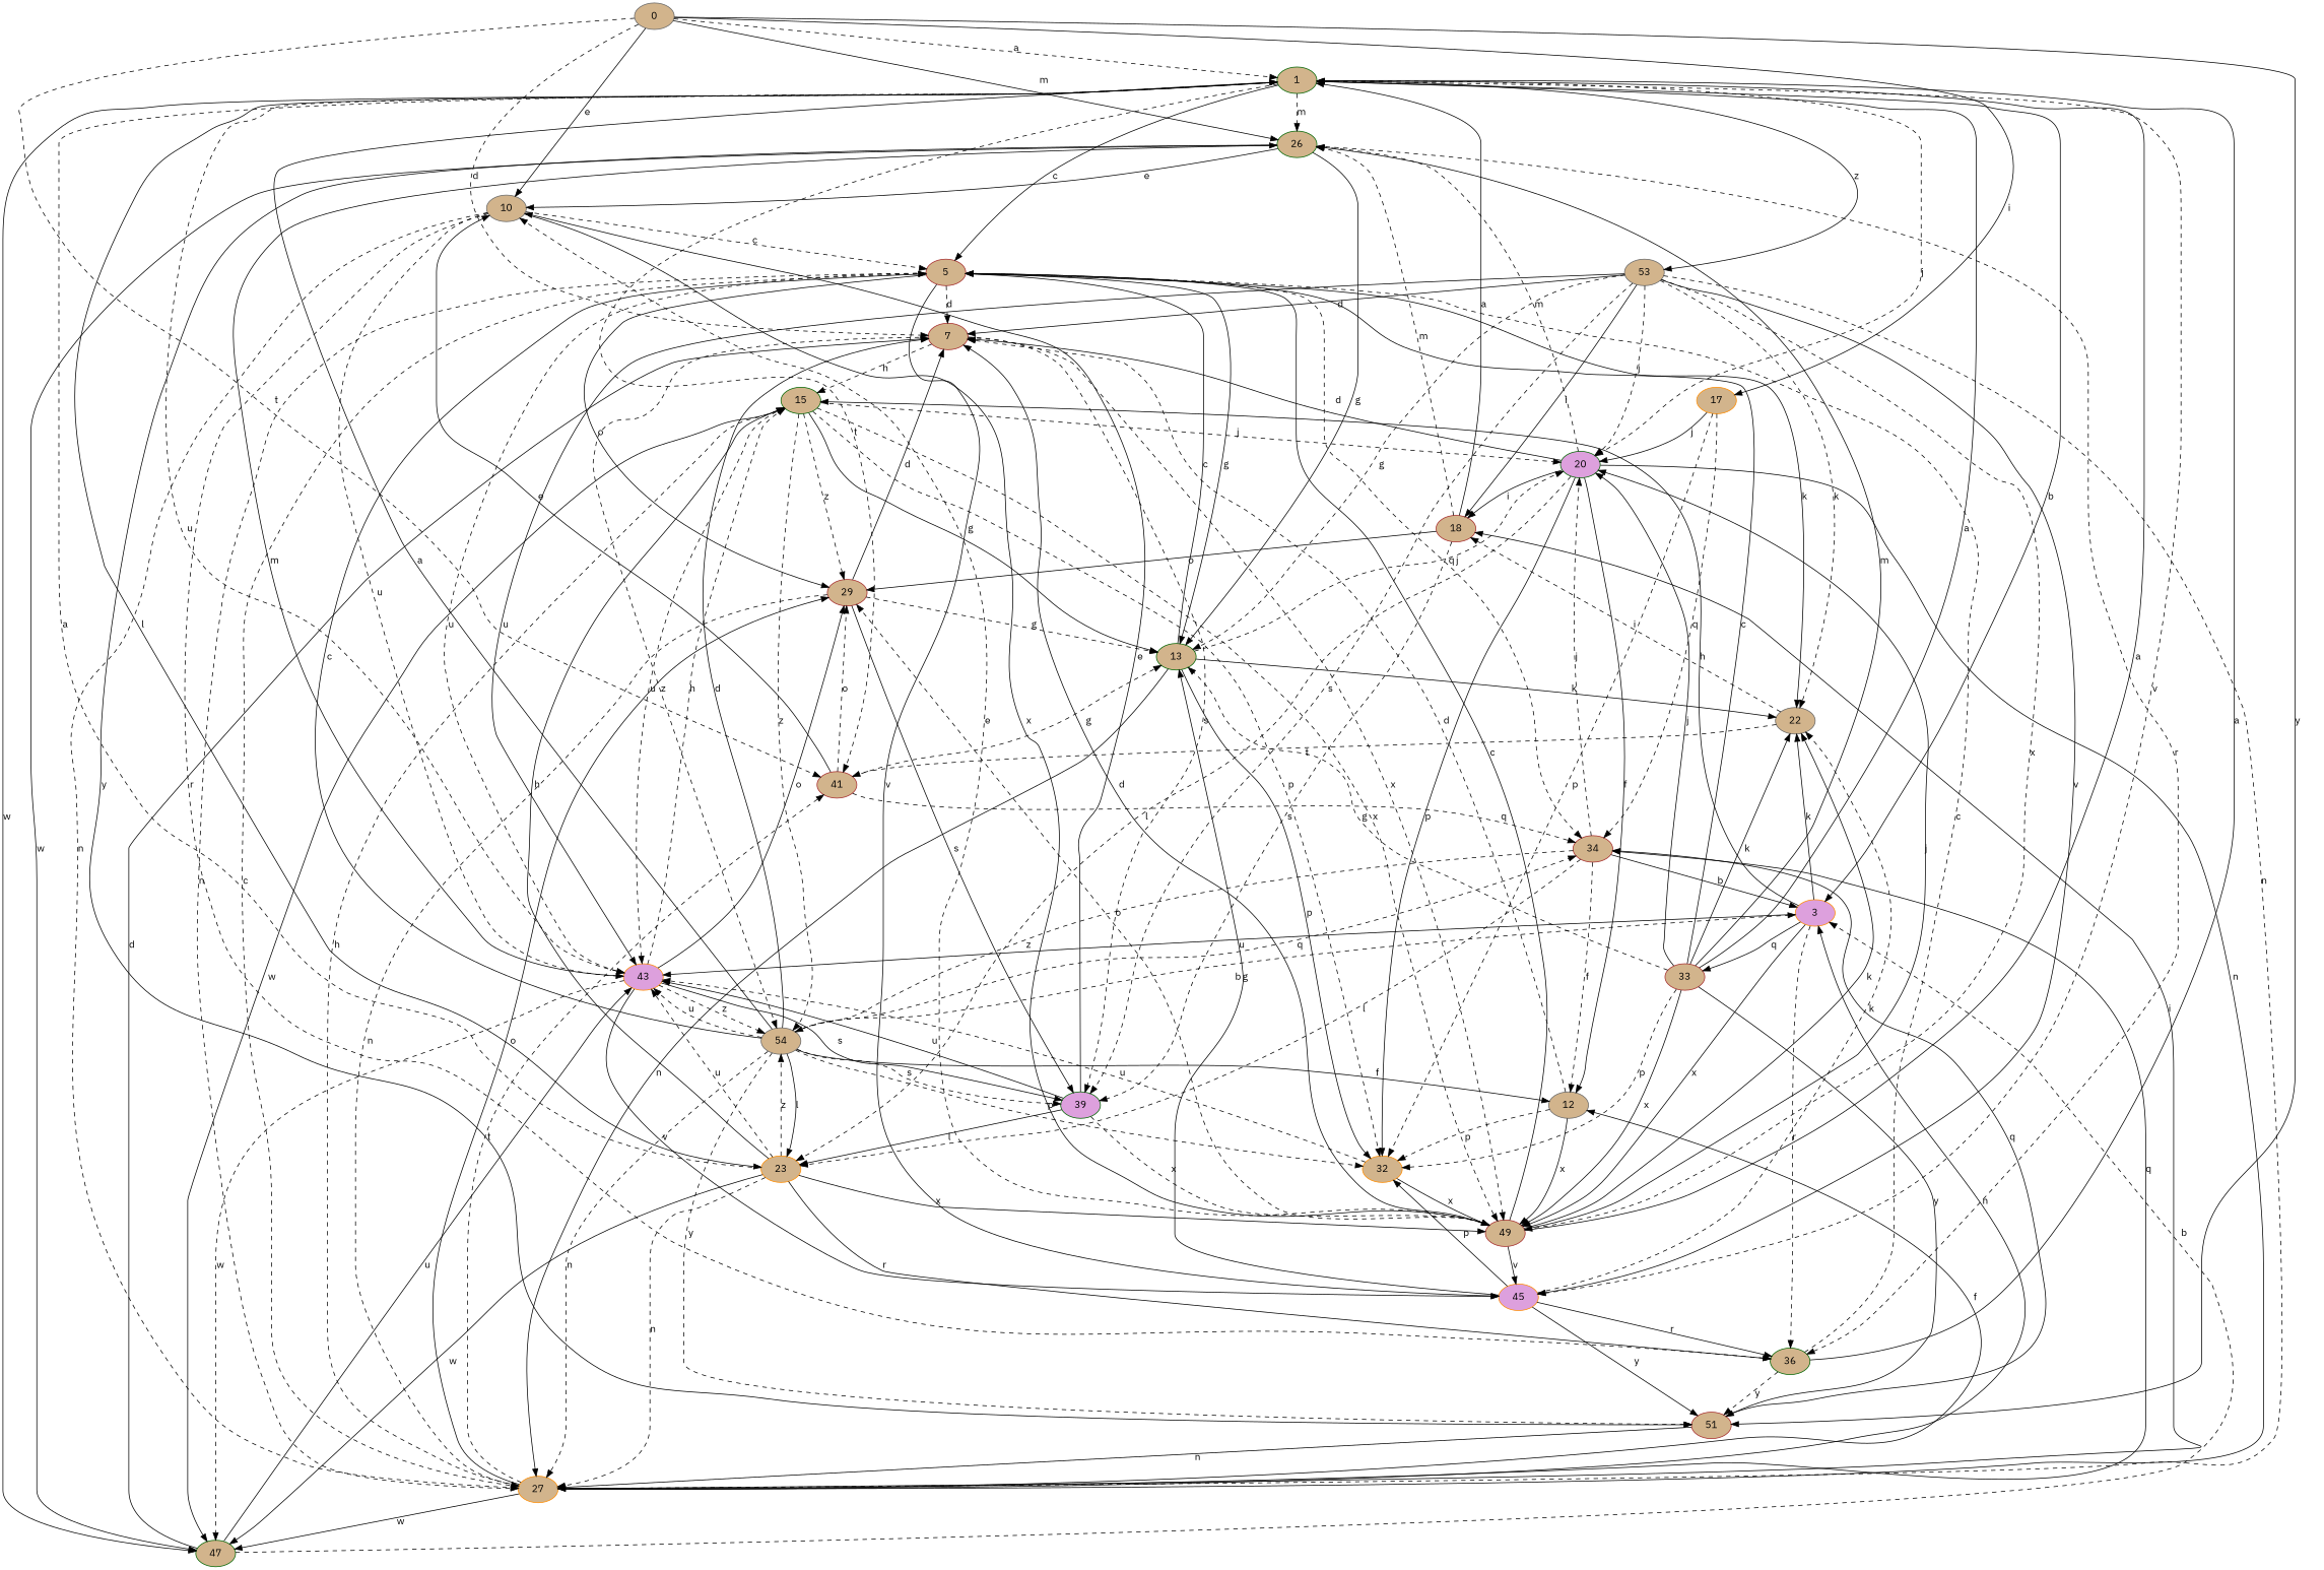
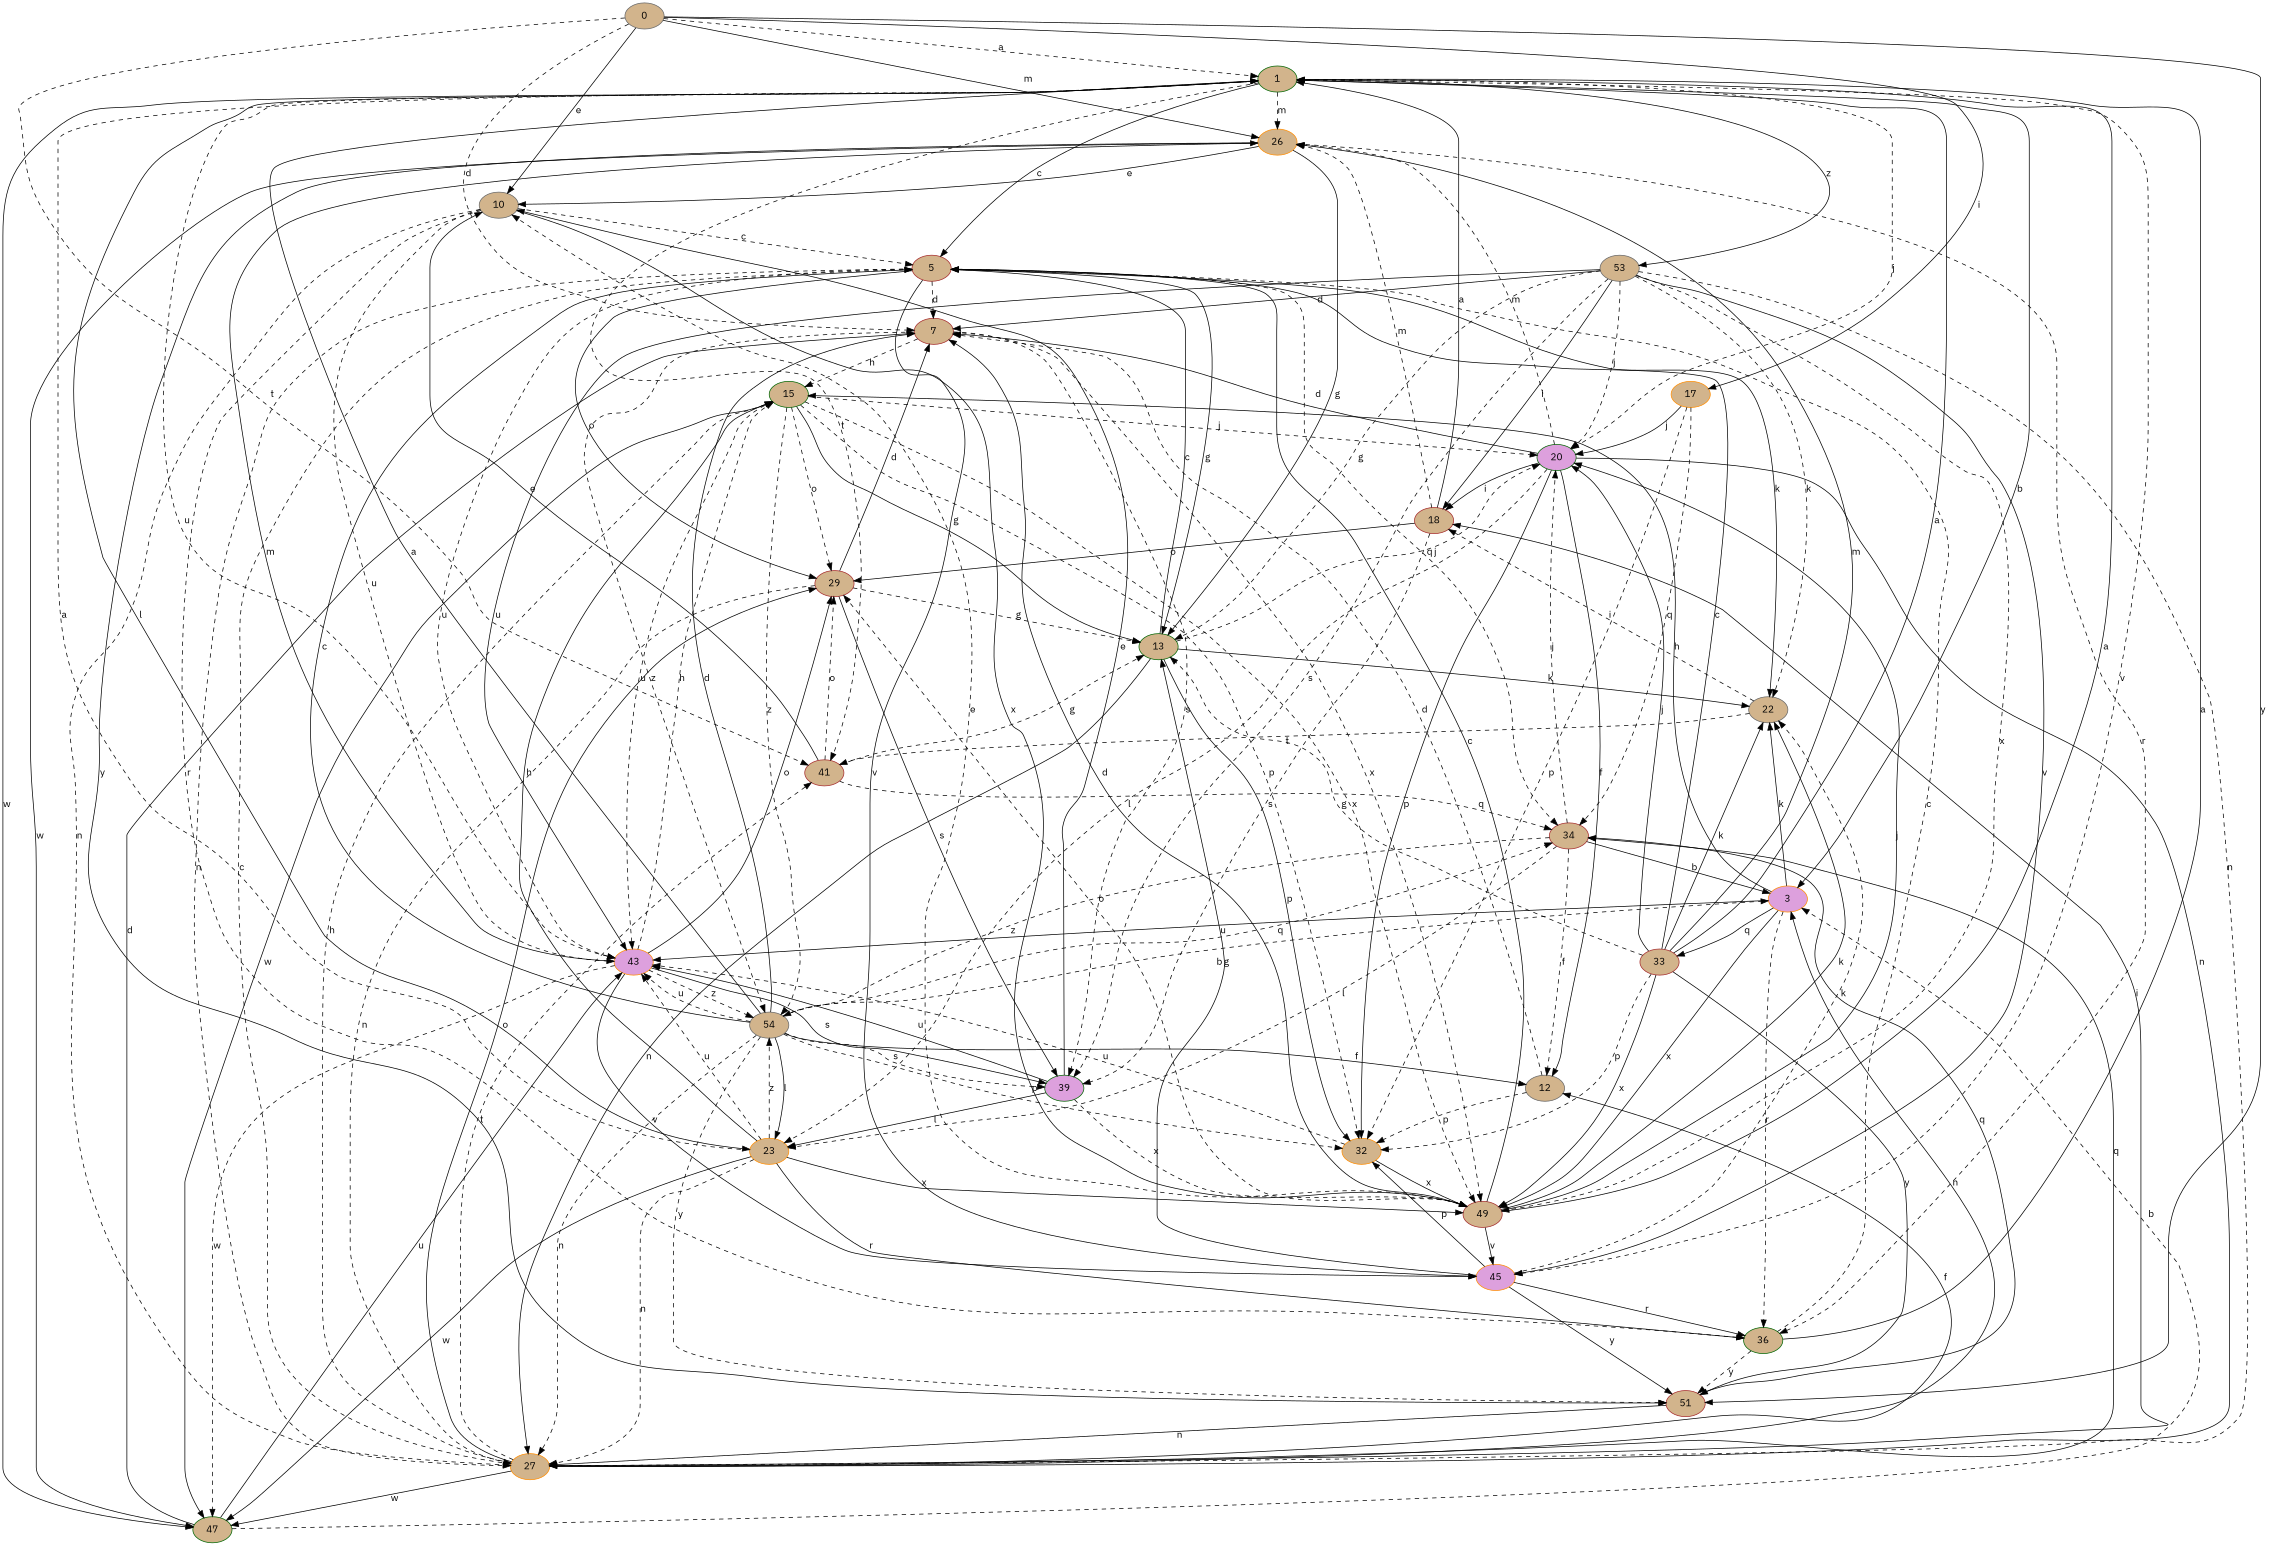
  strict digraph {
    fontname="IBM Plex Sans"
    node [color=brown fillcolor=tan fontname="IBM Plex Sans" style=filled]
    edge [fontname="IBM Plex Sans" style=solid]
    0 [color=gray40]
    1 [color=darkgreen]
    7
    10 [color=gray40]
    17 [color=darkorange]
-   26 [color=darkgreen]
+   26 [color=darkorange]
    41
    51
    3 [color=darkorange fillcolor=plum]
    5
    20 [color=darkgreen fillcolor=plum]
    23 [color=darkorange]
    43 [color=darkorange fillcolor=plum]
    45 [color=darkorange fillcolor=plum]
    47 [color=darkgreen]
    53 [color=gray40]
    15 [color=darkgreen]
    49
    39 [color=darkgreen fillcolor=plum]
    54 [color=gray40]
    36 [color=darkgreen]
    27 [color=darkorange]
    34
    32 [color=darkorange]
    13 [color=darkgreen]
    29
    22 [color=gray40]
    33
    12 [color=gray40]
    18
    0 -> 1 [label=a style=dashed]
    0 -> 7 [label=d style=dashed]
    0 -> 10 [label=e]
    0 -> 17 [label=i]
    0 -> 26 [label=m]
    0 -> 41 [label=t style=dashed]
    0 -> 51 [label=y]
    1 -> 26 [label=m style=dashed]
    1 -> 41 [label=t style=dashed]
    1 -> 3 [label=b]
    1 -> 5 [label=c]
    1 -> 20 [label=j style=dashed]
    1 -> 23 [label=l]
    1 -> 43 [label=u style=dashed]
    1 -> 45 [label=v style=dashed]
    1 -> 47 [label=w]
    1 -> 53 [label=z]
    7 -> 15 [label=h style=dashed]
    7 -> 49 [label=x style=dashed]
    7 -> 39 [label=s style=dashed]
    7 -> 54 [label=z style=dashed]
    10 -> 5 [label=c style=dashed]
    10 -> 43 [label=u style=dashed]
    10 -> 49 [label=x]
    10 -> 36 [label=r style=dashed]
    10 -> 27 [label=n style=dashed]
    17 -> 20 [label=j]
    17 -> 34 [label=q style=dashed]
    17 -> 32 [label=p style=dashed]
    26 -> 10 [label=e]
    26 -> 51 [label=y]
    26 -> 47 [label=w]
    26 -> 36 [label=r style=dashed]
    26 -> 13 [label=g]
    41 -> 10 [label=e]
    41 -> 34 [label=q style=dashed]
    41 -> 13 [label=g style=dashed]
    41 -> 29 [label=o style=dashed]
    51 -> 27 [label=n]
    51 -> 34 [label=q]
    3 -> 43 [label=u]
    3 -> 15 [label=h]
    3 -> 49 [label=x]
    3 -> 36 [label=r style=dashed]
    3 -> 22 [label=k]
    3 -> 33 [label=q]
    5 -> 7 [label=d style=dashed]
    5 -> 43 [label=u style=dashed]
    5 -> 45 [label=v]
    5 -> 27 [label=n style=dashed]
    5 -> 34 [label=q style=dashed]
    5 -> 13 [label=g]
    5 -> 29 [label=o]
    5 -> 22 [label=k]
    20 -> 7 [label=d]
    20 -> 26 [label=m style=dashed]
    20 -> 23 [label=l style=dashed]
    20 -> 27 [label=n]
    20 -> 32 [label=p]
    20 -> 12 [label=f]
    20 -> 18 [label=i]
    23 -> 1 [label=a style=dashed]
    23 -> 43 [label=u style=dashed]
    23 -> 47 [label=w]
    23 -> 15 [label=h]
    23 -> 49 [label=x]
    23 -> 54 [label=z style=dashed]
    23 -> 36 [label=r]
    23 -> 27 [label=n style=dashed]
    43 -> 26 [label=m]
    43 -> 45 [label=v]
    43 -> 47 [label=w style=dashed]
    43 -> 15 [label=h style=dashed]
    43 -> 39 [label=s]
    43 -> 54 [label=z style=dashed]
    43 -> 29 [label=o]
    45 -> 51 [label=y]
    45 -> 36 [label=r]
    45 -> 32 [label=p]
    45 -> 13 [label=g]
    45 -> 22 [label=k style=dashed]
    47 -> 7 [label=d]
    47 -> 3 [label=b style=dashed]
    47 -> 43 [label=u]
    53 -> 7 [label=d]
    53 -> 20 [label=j style=dashed]
    53 -> 43 [label=u]
    53 -> 45 [label=v]
    53 -> 49 [label=x style=dashed]
    53 -> 39 [label=s style=dashed]
    53 -> 27 [label=n style=dashed]
    53 -> 13 [label=g style=dashed]
    53 -> 22 [label=k style=dashed]
    53 -> 18 [label=i]
    15 -> 20 [label=j style=dashed]
    15 -> 43 [label=u style=dashed]
    15 -> 47 [label=w]
    15 -> 49 [label=x style=dashed]
    15 -> 54 [label=z style=dashed]
    15 -> 32 [label=p style=dashed]
    15 -> 13 [label=g]
-   15 -> 29 [label=z style=dashed]
+   15 -> 29 [label=o style=dashed]
    49 -> 1 [label=a]
    49 -> 7 [label=d]
    49 -> 10 [label=e style=dashed]
    49 -> 5 [label=c]
    49 -> 20 [label=j]
    49 -> 45 [label=v]
    49 -> 29 [label=o style=dashed]
    49 -> 22 [label=k]
    39 -> 10 [label=e]
    39 -> 23 [label=l]
    39 -> 43 [label=u]
    39 -> 49 [label=x style=dashed]
    54 -> 1 [label=a]
    54 -> 7 [label=d]
    54 -> 51 [label=y style=dashed]
    54 -> 3 [label=b style=dashed]
    54 -> 5 [label=c]
    54 -> 23 [label=l]
    54 -> 43 [label=u style=dashed]
    54 -> 39 [label=s style=dashed]
    54 -> 27 [label=n style=dashed]
    54 -> 34 [label=q style=dashed]
    54 -> 32 [label=p style=dashed]
    54 -> 12 [label=f]
    36 -> 1 [label=a]
    36 -> 51 [label=y style=dashed]
    36 -> 5 [label=c style=dashed]
    27 -> 41 [label=t style=dashed]
    27 -> 3 [label=n]
    27 -> 5 [label=c style=dashed]
    27 -> 47 [label=w]
    27 -> 15 [label=h style=dashed]
    27 -> 34 [label=q]
    27 -> 29 [label=o]
    27 -> 12 [label=f]
    27 -> 18 [label=i]
    34 -> 3 [label=b]
    34 -> 20 [label=j style=dashed]
    34 -> 23 [label=l style=dashed]
    34 -> 54 [label=z style=dashed]
    34 -> 12 [label=f style=dashed]
    32 -> 43 [label=u style=dashed]
    32 -> 49 [label=x]
    13 -> 5 [label=c]
    13 -> 20 [label=j style=dashed]
    13 -> 27 [label=n]
    13 -> 32 [label=p]
    13 -> 22 [label=k]
    29 -> 7 [label=d]
    29 -> 39 [label=s]
    29 -> 27 [label=n style=dashed]
    29 -> 13 [label=g style=dashed]
    22 -> 41 [label=t style=dashed]
    22 -> 18 [label=i style=dashed]
    33 -> 1 [label=a]
    33 -> 26 [label=m]
    33 -> 51 [label=y]
    33 -> 5 [label=c]
    33 -> 20 [label=j]
    33 -> 49 [label=x]
    33 -> 32 [label=p style=dashed]
    33 -> 13 [label=g style=dashed]
    33 -> 22 [label=k]
    12 -> 7 [label=d style=dashed]
-   12 -> 49 [label=x]
    12 -> 32 [label=p style=dashed]
    18 -> 1 [label=a]
    18 -> 26 [label=m style=dashed]
    18 -> 39 [label=s style=dashed]
    18 -> 29 [label=o]
  }
